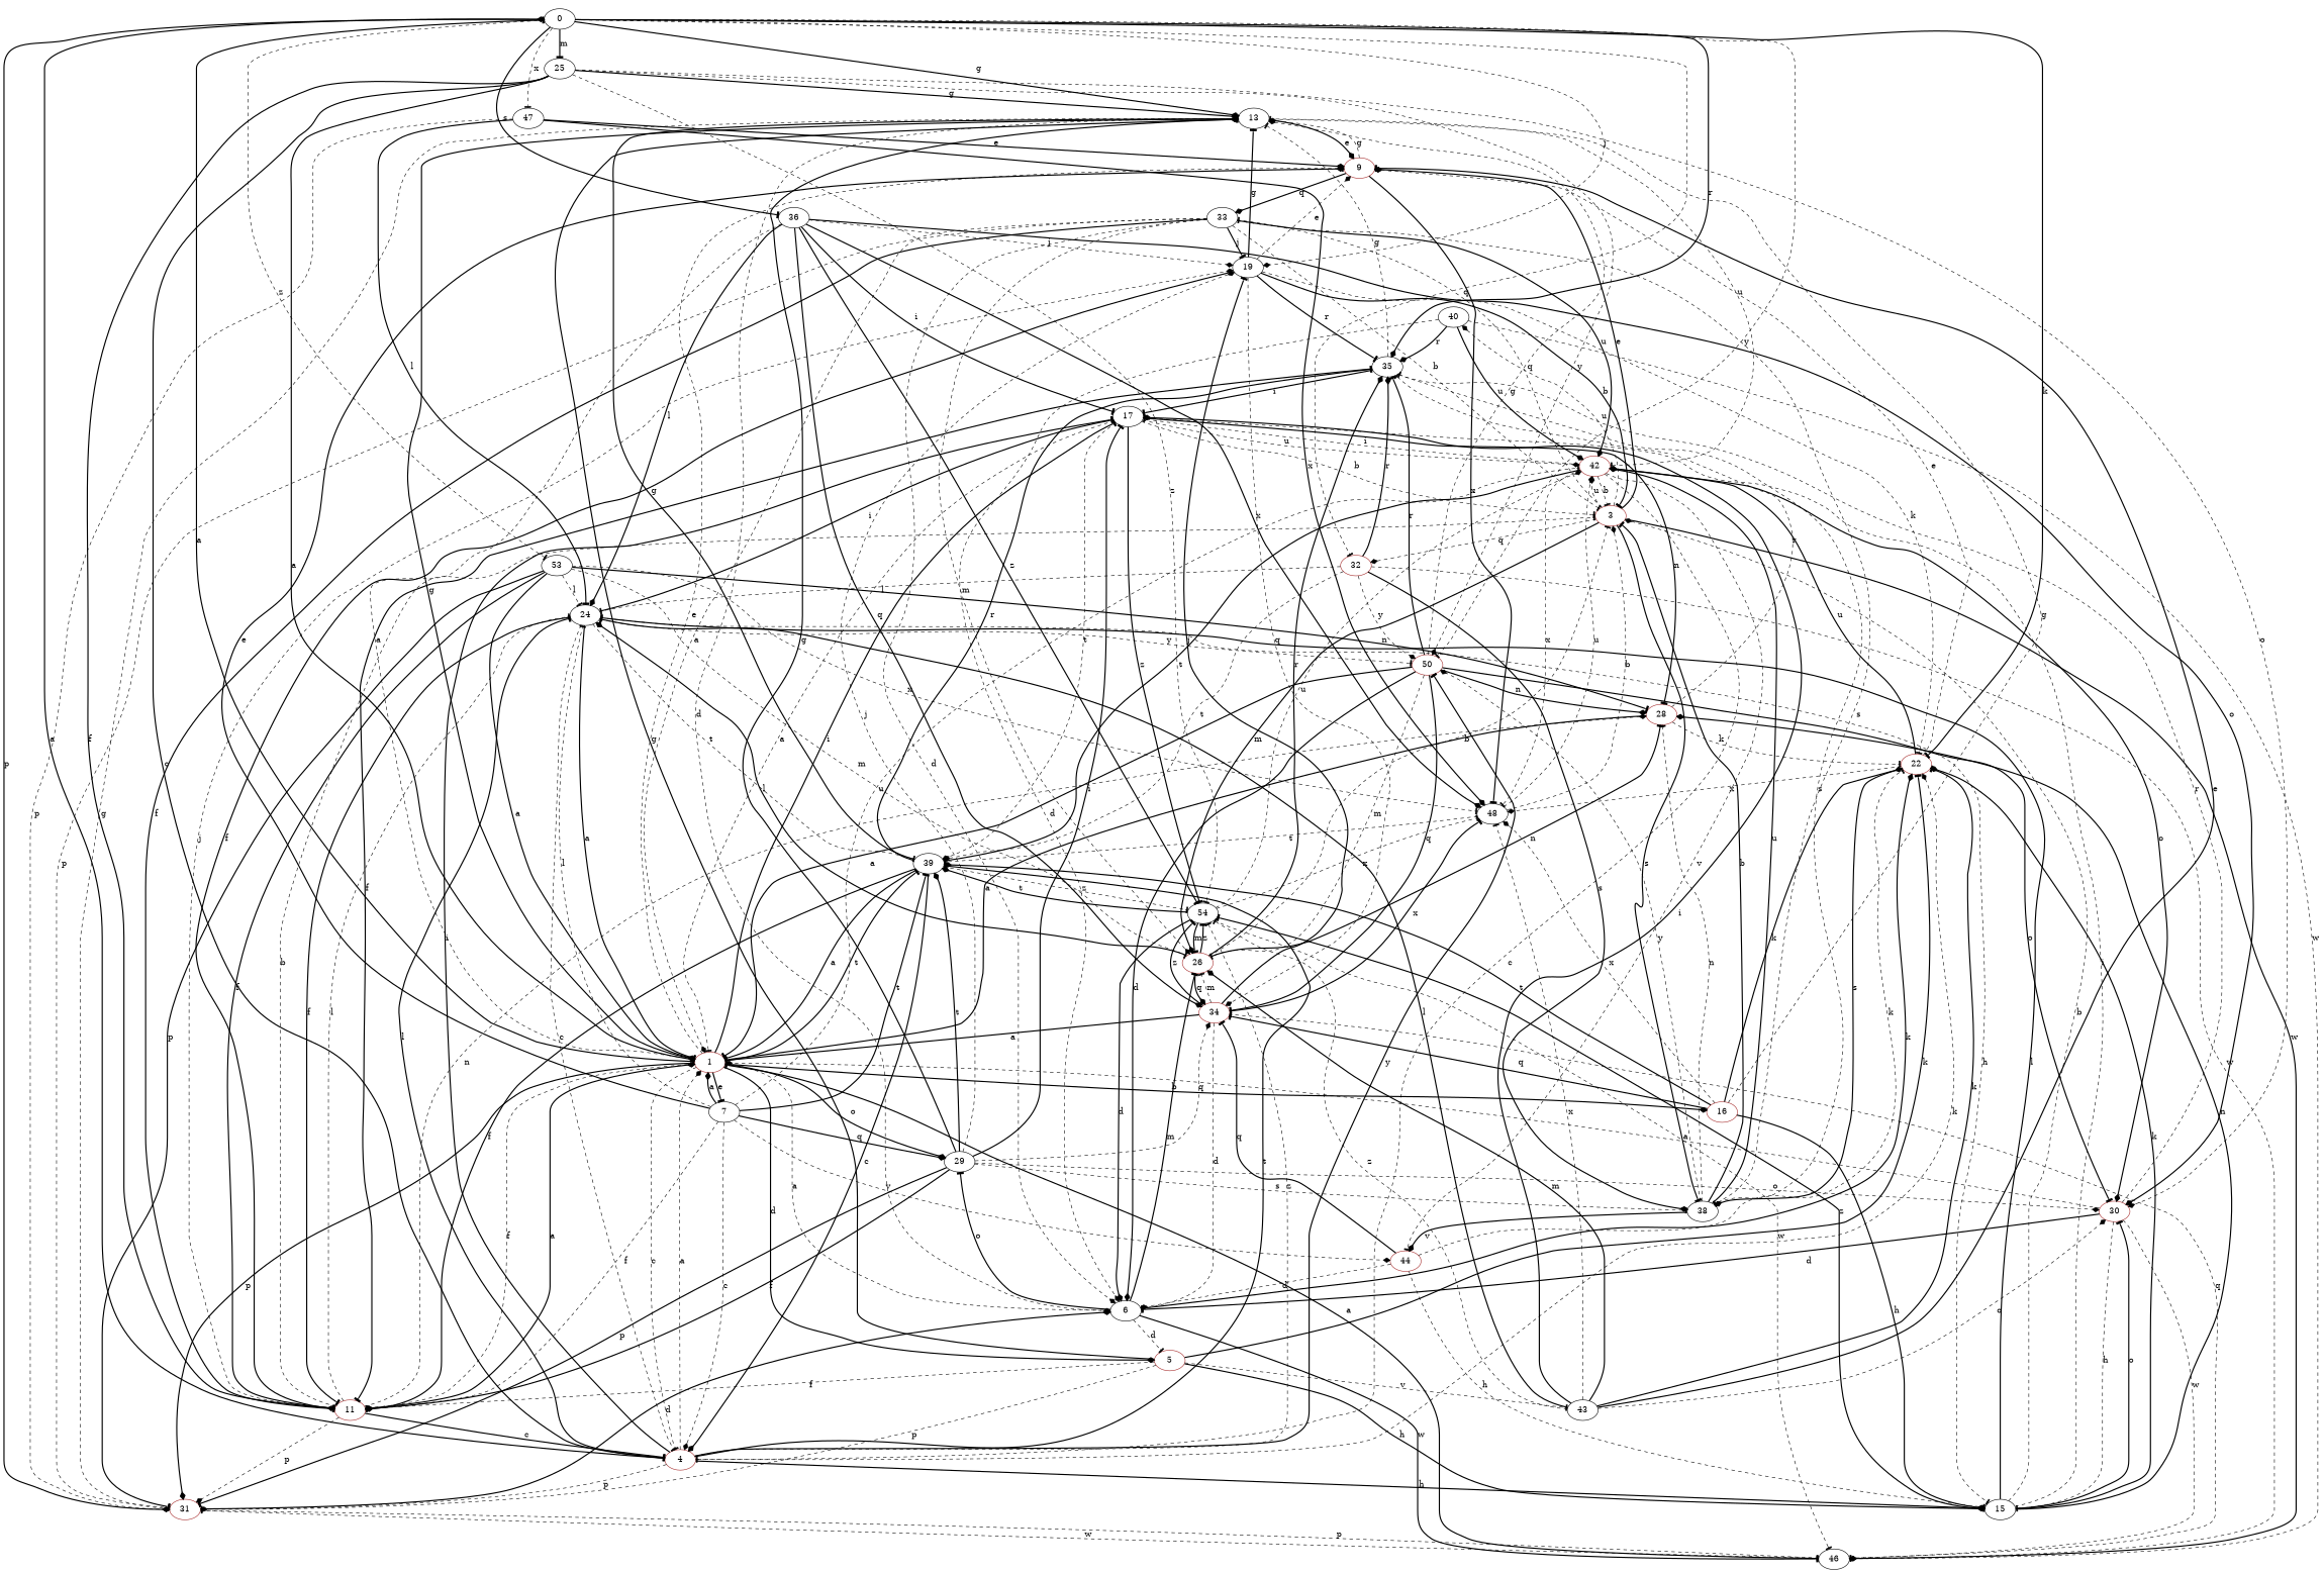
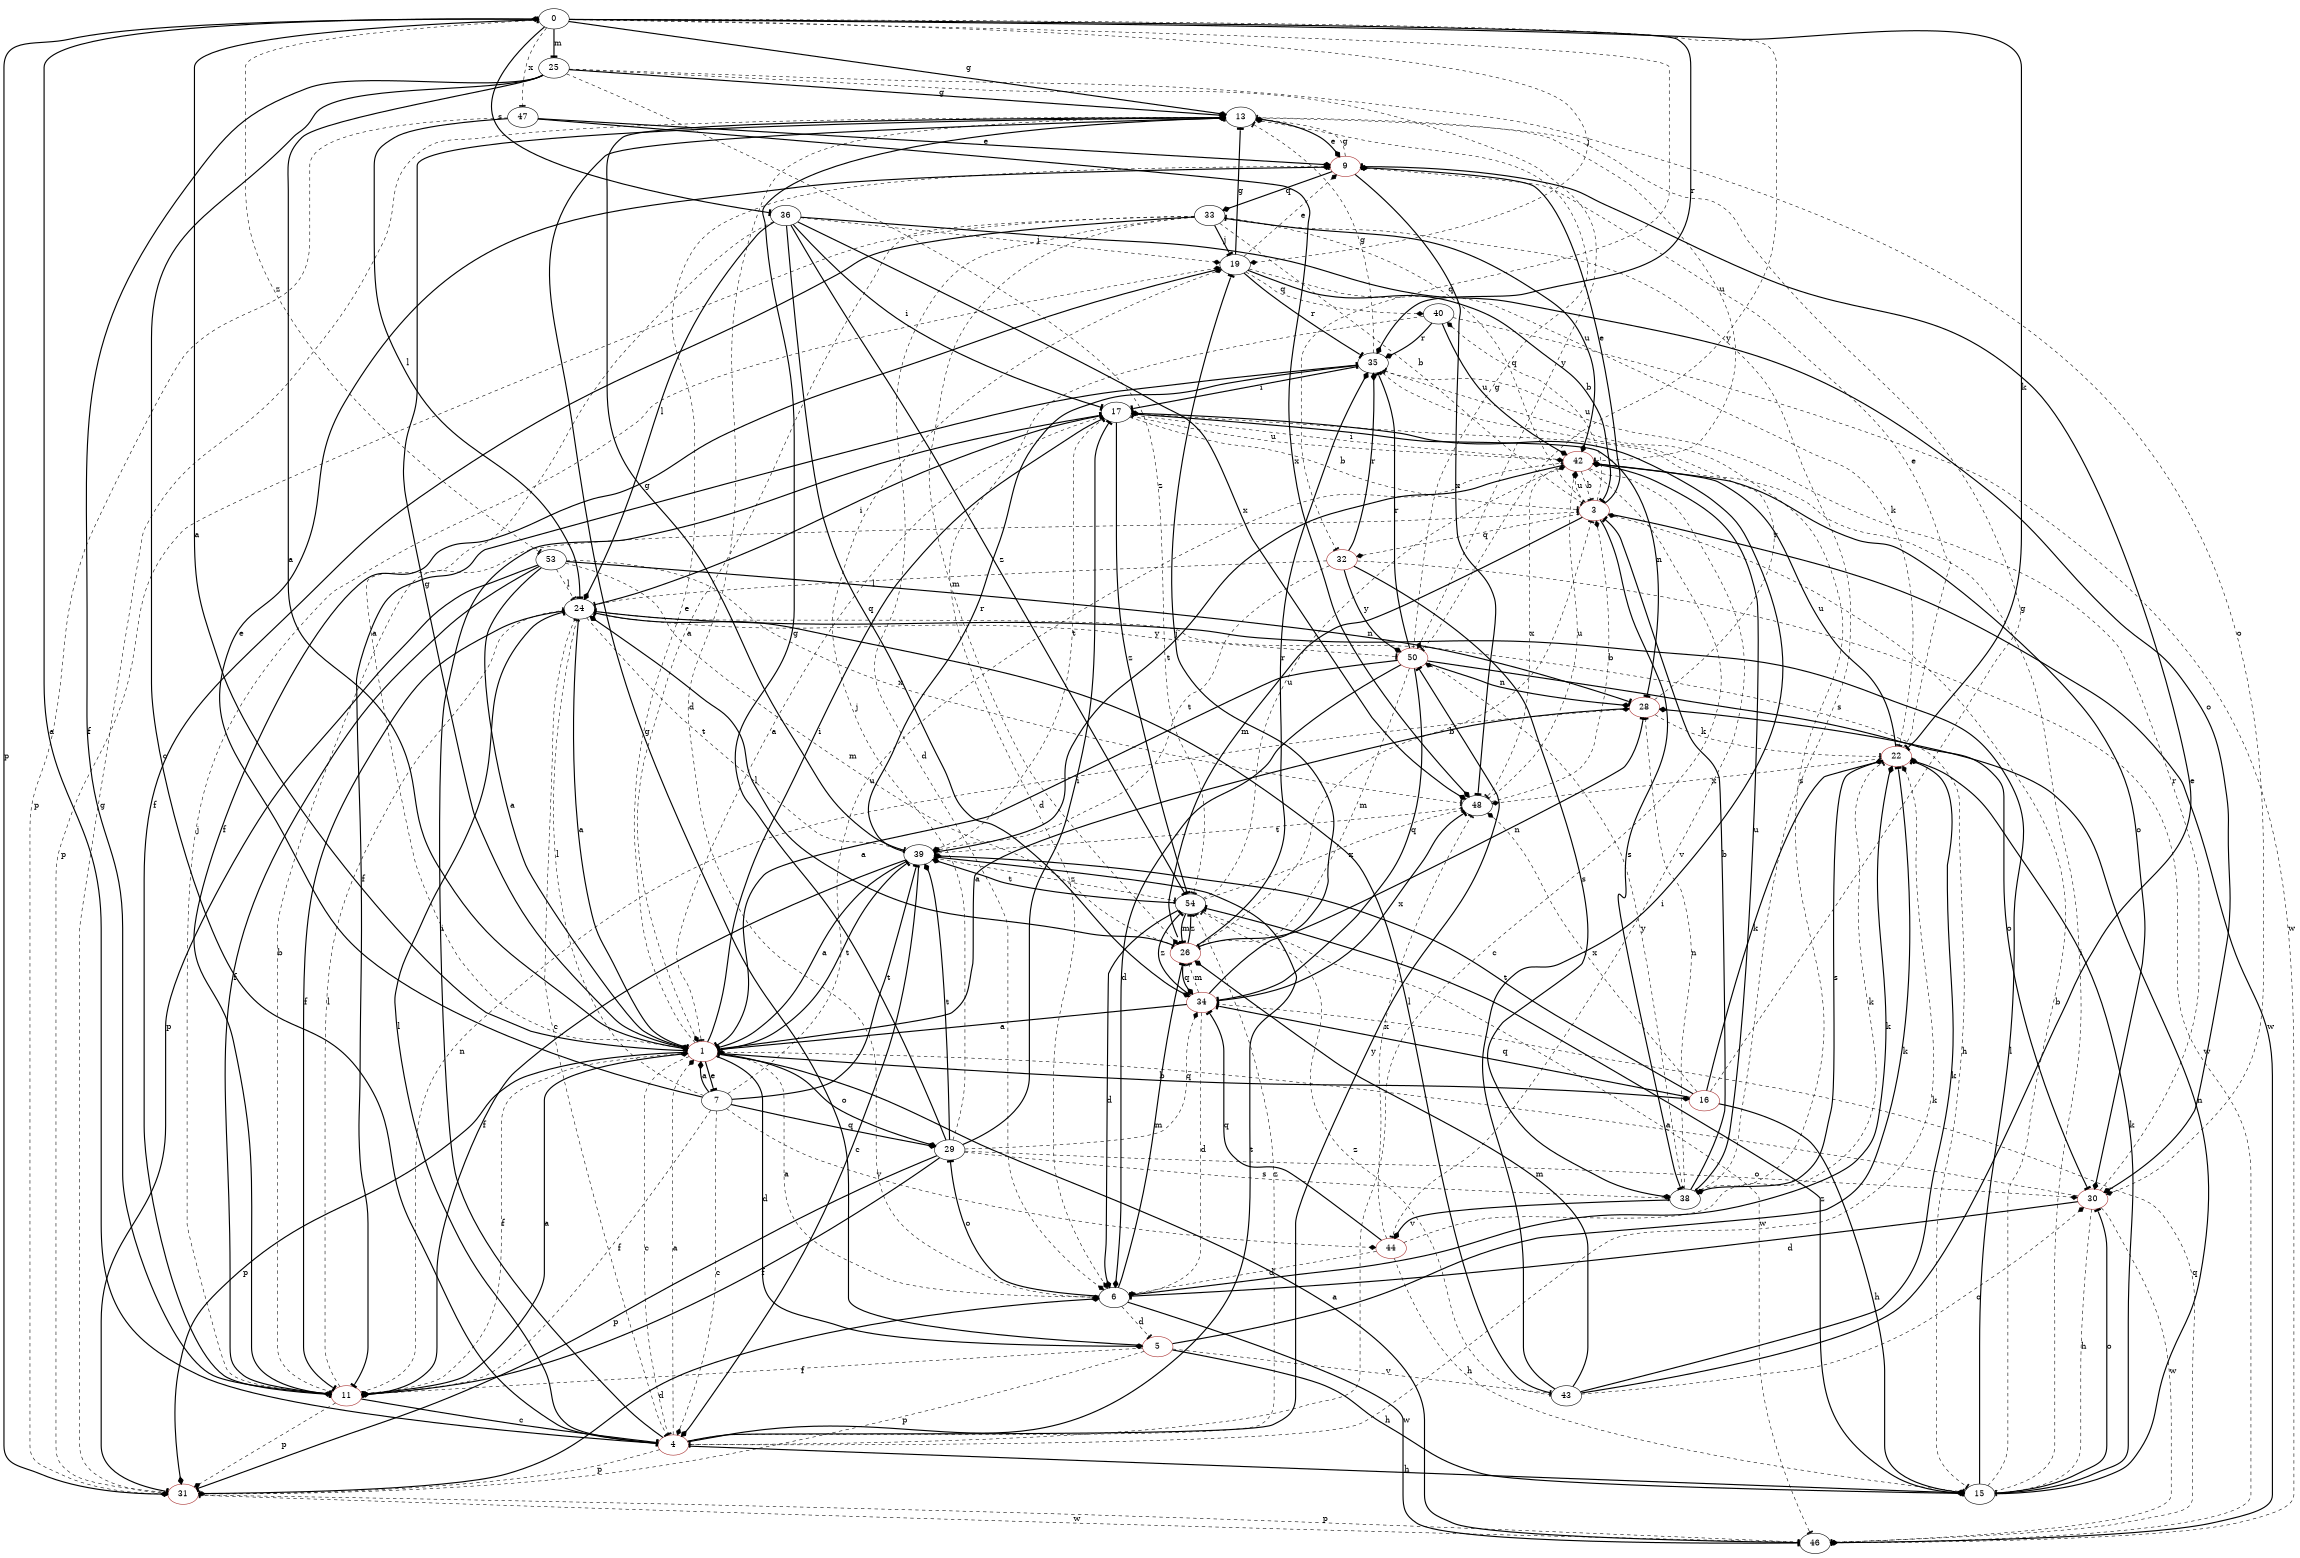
  strict digraph {
    node [color=black]
    edge [arrowhead=tee style=bold]
    0
    13
    19
    22 [color=brown]
    25
    31 [color=brown]
    32 [color=brown]
    35
    36
    47
    50 [color=brown]
    53
    9 [color=brown]
    42 [color=brown]
    6
    11 [color=brown]
    3 [color=brown]
    34 [color=brown]
    38
    48
    1 [color=brown]
    4 [color=brown]
    54
    30 [color=brown]
    46
    39
    24
    17
    26 [color=brown]
    28 [color=brown]
    5 [color=brown]
    7
    16 [color=brown]
    29
    15
    43
    44 [color=brown]
    33
    40
    0 -> 13 [arrowhead=diamond label=g]
    0 -> 19 [arrowhead=diamond label=j style=dashed]
    0 -> 22 [label=k]
    0 -> 25 [label=m]
    0 -> 31 [arrowhead=diamond label=p]
    0 -> 32 [label=q style=dashed]
    0 -> 35 [arrowhead=diamond label=r]
    0 -> 36 [label=s]
    0 -> 47 [label=x style=dashed]
    0 -> 50 [label=y style=dashed]
    0 -> 53 [label=z style=dashed]
    13 -> 9 [arrowhead=diamond label=e]
    13 -> 42 [label=u style=dashed]
    13 -> 6 [arrowhead=diamond label=d style=dashed]
    19 -> 13 [label=g]
    19 -> 22 [label=k style=dashed]
    19 -> 35 [label=r]
    19 -> 9 [arrowhead=diamond label=e style=dashed]
    19 -> 11 [arrowhead=diamond label=f]
    19 -> 3 [label=b]
-   19 -> 34 [arrowhead=diamond label=q style=dashed]
+   19 -> 40 [arrowhead=diamond label=q style=dashed]
    22 -> 9 [arrowhead=diamond label=e style=dashed]
    22 -> 42 [arrowhead=diamond label=u]
    22 -> 38 [arrowhead=diamond label=s]
    22 -> 48 [arrowhead=diamond label=x style=dashed]
    25 -> 13 [arrowhead=diamond label=g]
    25 -> 50 [arrowhead=diamond label=y style=dashed]
    25 -> 11 [label=f]
    25 -> 1 [label=a]
    25 -> 4 [label=c]
    25 -> 54 [label=z style=dashed]
    25 -> 30 [arrowhead=diamond label=o style=dashed]
    31 -> 13 [label=g style=dashed]
    31 -> 6 [arrowhead=diamond label=d]
    31 -> 46 [label=w style=dashed]
    32 -> 35 [arrowhead=diamond label=r]
-   32 -> 50 [arrowhead=diamond label=y style=dashed]
+   32 -> 50 [arrowhead=diamond label=y]
    32 -> 38 [arrowhead=diamond label=s]
    32 -> 46 [label=w style=dashed]
    32 -> 39 [arrowhead=diamond label=t style=dashed]
    32 -> 24 [label=l style=dashed]
    35 -> 13 [label=g style=dashed]
    35 -> 11 [label=f]
    35 -> 38 [label=s style=dashed]
    35 -> 17 [label=i]
    36 -> 19 [arrowhead=diamond label=j style=dashed]
    36 -> 34 [arrowhead=diamond label=q]
    36 -> 48 [arrowhead=diamond label=x]
    36 -> 1 [arrowhead=diamond label=a style=dashed]
    36 -> 54 [label=z]
    36 -> 30 [arrowhead=diamond label=o]
    36 -> 24 [arrowhead=diamond label=l]
    36 -> 17 [label=i]
    47 -> 31 [arrowhead=diamond label=p style=dashed]
    47 -> 9 [arrowhead=diamond label=e]
    47 -> 48 [arrowhead=diamond label=x]
    47 -> 24 [label=l]
    50 -> 13 [arrowhead=diamond label=g style=dashed]
    50 -> 35 [label=r]
    50 -> 6 [arrowhead=diamond label=d]
    50 -> 34 [label=q]
    50 -> 1 [label=a]
    50 -> 30 [label=o]
    50 -> 26 [label=m style=dashed]
    50 -> 28 [arrowhead=diamond label=n]
    53 -> 31 [label=p]
    53 -> 11 [label=f]
    53 -> 48 [label=x style=dashed]
    53 -> 1 [arrowhead=diamond label=a]
    53 -> 24 [label=l style=dashed]
    53 -> 26 [label=m style=dashed]
    53 -> 28 [label=n]
    9 -> 13 [arrowhead=diamond label=g style=dashed]
    9 -> 48 [label=x]
    9 -> 33 [arrowhead=diamond label=q]
    42 -> 3 [label=b style=dashed]
    42 -> 48 [label=x style=dashed]
    42 -> 4 [label=c style=dashed]
    42 -> 30 [arrowhead=diamond label=o]
    42 -> 39 [label=t]
    42 -> 17 [label=i style=dashed]
    42 -> 44 [label=v style=dashed]
    6 -> 22 [arrowhead=diamond label=k]
    6 -> 1 [label=a style=dashed]
    6 -> 46 [label=w]
    6 -> 26 [label=m]
    6 -> 5 [label=d style=dashed]
    6 -> 29 [label=o]
    11 -> 19 [arrowhead=diamond label=j style=dashed]
    11 -> 31 [arrowhead=diamond label=p style=dashed]
    11 -> 3 [label=b style=dashed]
    11 -> 1 [arrowhead=diamond label=a]
    11 -> 4 [label=c]
    11 -> 24 [label=l style=dashed]
    11 -> 28 [arrowhead=diamond label=n style=dashed]
    3 -> 32 [arrowhead=diamond label=q style=dashed]
    3 -> 9 [arrowhead=diamond label=e]
    3 -> 42 [arrowhead=diamond label=u style=dashed]
    3 -> 38 [label=s]
    3 -> 46 [arrowhead=diamond label=w]
-   3 -> 26 [arrowhead=diamond label=m]
+   3 -> 26 [label=m]
    3 -> 33 [label=q style=dashed]
    3 -> 40 [arrowhead=diamond label=u style=dashed]
    34 -> 19 [label=j]
    34 -> 6 [label=d style=dashed]
    34 -> 48 [label=x]
    34 -> 1 [label=a]
    34 -> 54 [label=z]
    34 -> 26 [label=m style=dashed]
    38 -> 50 [arrowhead=diamond label=y style=dashed]
    38 -> 42 [arrowhead=diamond label=u]
    38 -> 3 [label=b]
    38 -> 28 [label=n style=dashed]
    38 -> 44 [arrowhead=diamond label=v]
    48 -> 42 [arrowhead=diamond label=u style=dashed]
    48 -> 3 [arrowhead=diamond label=b style=dashed]
    48 -> 39 [label=t style=dashed]
    1 -> 0 [label=a]
    1 -> 13 [label=g]
    1 -> 31 [arrowhead=diamond label=p]
    1 -> 9 [label=e style=dashed]
    1 -> 11 [arrowhead=diamond label=f style=dashed]
    1 -> 4 [label=c style=dashed]
    1 -> 39 [label=t]
    1 -> 17 [label=i]
    1 -> 5 [arrowhead=diamond label=d]
    1 -> 7 [label=e]
    1 -> 16 [arrowhead=diamond label=b]
    1 -> 29 [arrowhead=diamond label=o]
    4 -> 0 [arrowhead=diamond label=a]
    4 -> 22 [arrowhead=diamond label=k style=dashed]
    4 -> 31 [arrowhead=diamond label=p style=dashed]
    4 -> 50 [label=y]
    4 -> 1 [arrowhead=diamond label=a style=dashed]
    4 -> 54 [label=z style=dashed]
    4 -> 39 [label=t]
    4 -> 24 [label=l]
    4 -> 17 [label=i]
    4 -> 15 [label=h]
    54 -> 42 [arrowhead=diamond label=u style=dashed]
    54 -> 6 [arrowhead=diamond label=d]
    54 -> 48 [label=x style=dashed]
    54 -> 46 [label=w style=dashed]
    54 -> 39 [arrowhead=diamond label=t]
    54 -> 26 [label=m]
    30 -> 35 [label=r style=dashed]
    30 -> 6 [label=d]
    30 -> 1 [arrowhead=diamond label=a style=dashed]
    30 -> 46 [label=w style=dashed]
    30 -> 15 [label=h style=dashed]
    46 -> 31 [label=p style=dashed]
    46 -> 34 [label=q style=dashed]
    46 -> 1 [label=a]
    39 -> 13 [arrowhead=diamond label=g]
    39 -> 35 [label=r]
    39 -> 11 [arrowhead=diamond label=f]
    39 -> 1 [label=a]
    39 -> 4 [arrowhead=diamond label=c]
    39 -> 54 [label=z style=dashed]
    24 -> 50 [label=y style=dashed]
    24 -> 11 [label=f]
    24 -> 1 [label=a]
    24 -> 4 [label=c style=dashed]
    24 -> 39 [label=t style=dashed]
    24 -> 17 [label=i]
    24 -> 15 [label=h style=dashed]
    17 -> 42 [arrowhead=diamond label=u style=dashed]
    17 -> 3 [label=b style=dashed]
    17 -> 1 [label=a style=dashed]
    17 -> 54 [label=z]
    17 -> 39 [arrowhead=diamond label=t style=dashed]
    17 -> 28 [label=n]
    26 -> 35 [arrowhead=diamond label=r]
    26 -> 3 [label=b style=dashed]
    26 -> 34 [arrowhead=diamond label=q]
    26 -> 54 [label=z]
    26 -> 24 [arrowhead=diamond label=l]
    26 -> 28 [label=n]
    28 -> 22 [label=k style=dashed]
    28 -> 35 [label=r style=dashed]
    28 -> 1 [label=a]
    5 -> 13 [arrowhead=diamond label=g]
    5 -> 22 [label=k]
    5 -> 31 [label=p style=dashed]
    5 -> 11 [arrowhead=diamond label=f style=dashed]
    5 -> 15 [arrowhead=diamond label=h]
    5 -> 43 [label=v style=dashed]
    7 -> 9 [arrowhead=diamond label=e]
    7 -> 42 [label=u style=dashed]
    7 -> 11 [arrowhead=diamond label=f style=dashed]
    7 -> 1 [arrowhead=diamond label=a]
    7 -> 4 [arrowhead=diamond label=c style=dashed]
    7 -> 39 [label=t]
    7 -> 24 [label=l style=dashed]
    7 -> 29 [arrowhead=diamond label=q]
    7 -> 44 [arrowhead=diamond label=v style=dashed]
    16 -> 13 [label=g style=dashed]
    16 -> 22 [arrowhead=diamond label=k]
    16 -> 34 [label=q]
    16 -> 48 [arrowhead=diamond label=x style=dashed]
    16 -> 39 [arrowhead=diamond label=t]
    16 -> 15 [arrowhead=diamond label=h]
    29 -> 13 [label=g]
    29 -> 19 [arrowhead=diamond label=j style=dashed]
    29 -> 31 [label=p]
    29 -> 11 [label=f]
    29 -> 34 [arrowhead=diamond label=q style=dashed]
    29 -> 38 [label=s style=dashed]
    29 -> 30 [arrowhead=diamond label=o style=dashed]
    29 -> 39 [arrowhead=diamond label=t]
    29 -> 17 [label=i]
    15 -> 22 [arrowhead=diamond label=k]
    15 -> 3 [arrowhead=diamond label=b style=dashed]
    15 -> 54 [label=z]
    15 -> 30 [label=o]
    15 -> 24 [label=l]
    15 -> 17 [label=i style=dashed]
    15 -> 28 [arrowhead=diamond label=n]
    43 -> 22 [label=k]
    43 -> 9 [label=e]
-   43 -> 48 [label=x style=dashed]
+   44 -> 48 [label=x style=dashed]
    43 -> 54 [label=z style=dashed]
    43 -> 30 [arrowhead=diamond label=o style=dashed]
    43 -> 24 [label=l]
    43 -> 17 [arrowhead=diamond label=i]
    43 -> 26 [arrowhead=diamond label=m]
    44 -> 22 [label=k style=dashed]
    44 -> 6 [arrowhead=diamond label=d style=dashed]
    44 -> 34 [label=q]
    44 -> 15 [label=h style=dashed]
    33 -> 19 [label=j]
    33 -> 31 [label=p style=dashed]
    33 -> 42 [arrowhead=diamond label=u]
    33 -> 6 [arrowhead=diamond label=d style=dashed]
    33 -> 11 [label=f]
    33 -> 3 [label=b style=dashed]
    33 -> 38 [label=s style=dashed]
    33 -> 1 [arrowhead=diamond label=a style=dashed]
    33 -> 26 [arrowhead=diamond label=m style=dashed]
    40 -> 35 [arrowhead=diamond label=r]
    40 -> 42 [arrowhead=diamond label=u]
    40 -> 6 [arrowhead=diamond label=d style=dashed]
    40 -> 46 [arrowhead=diamond label=w style=dashed]
  }
